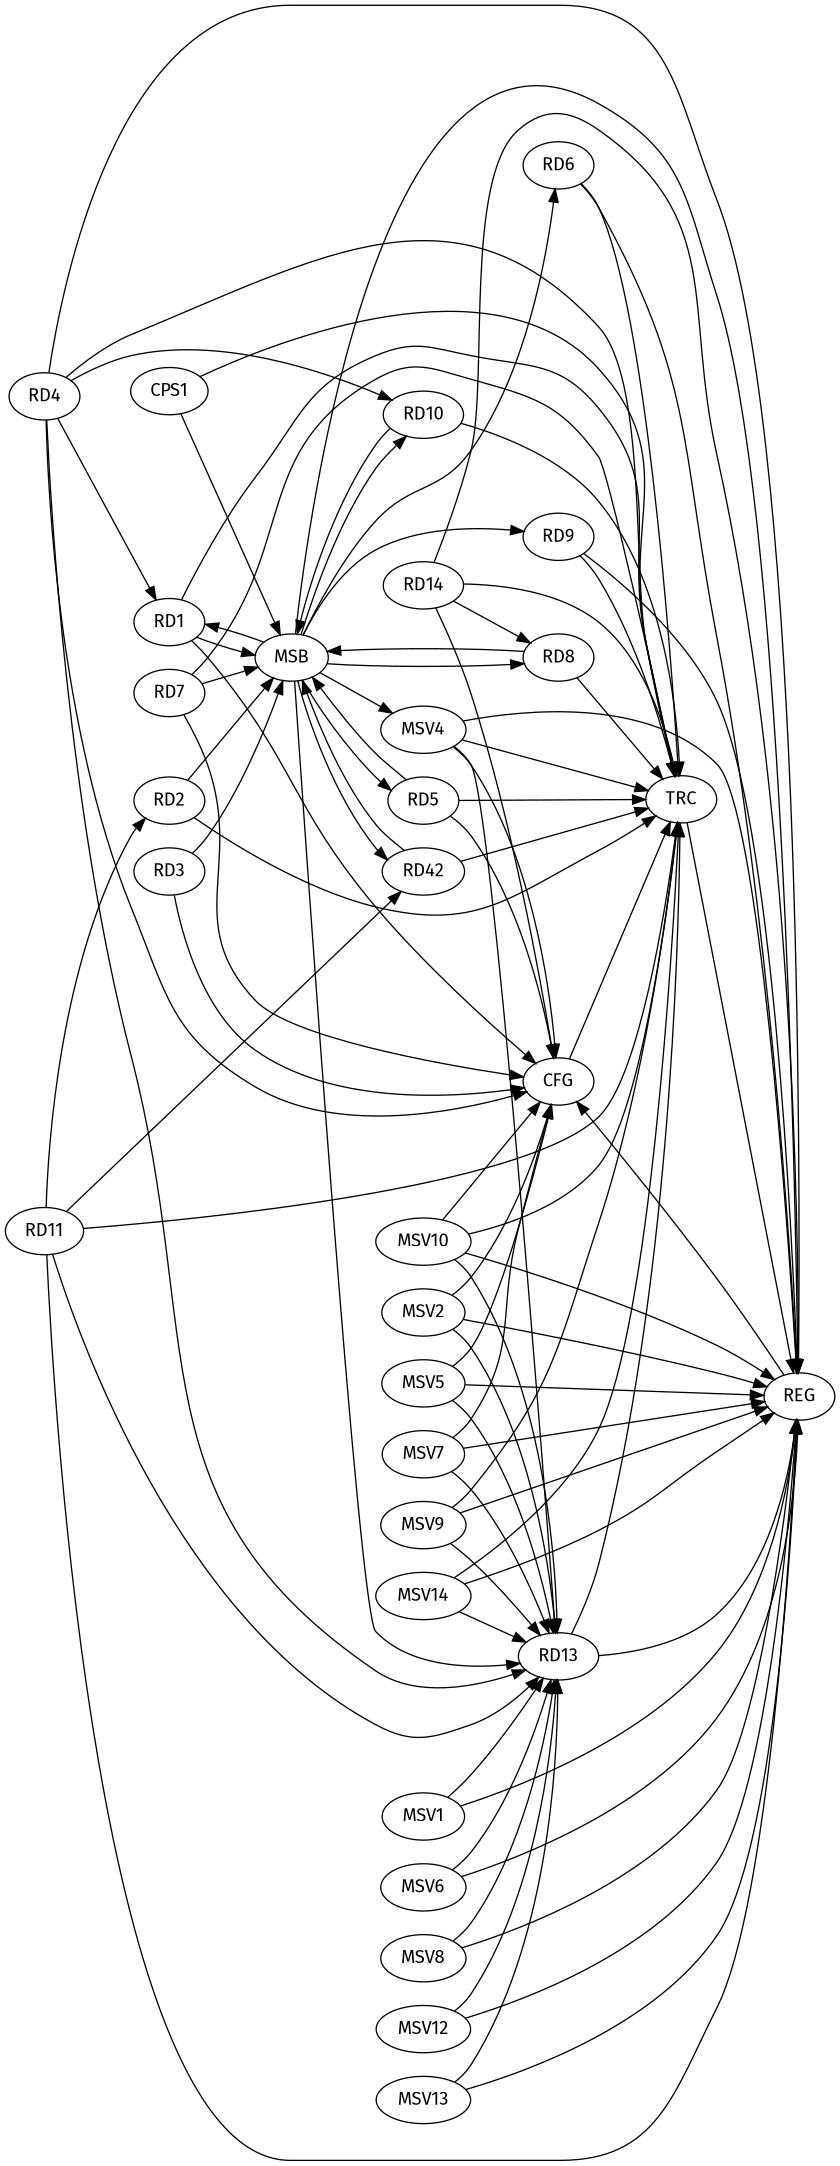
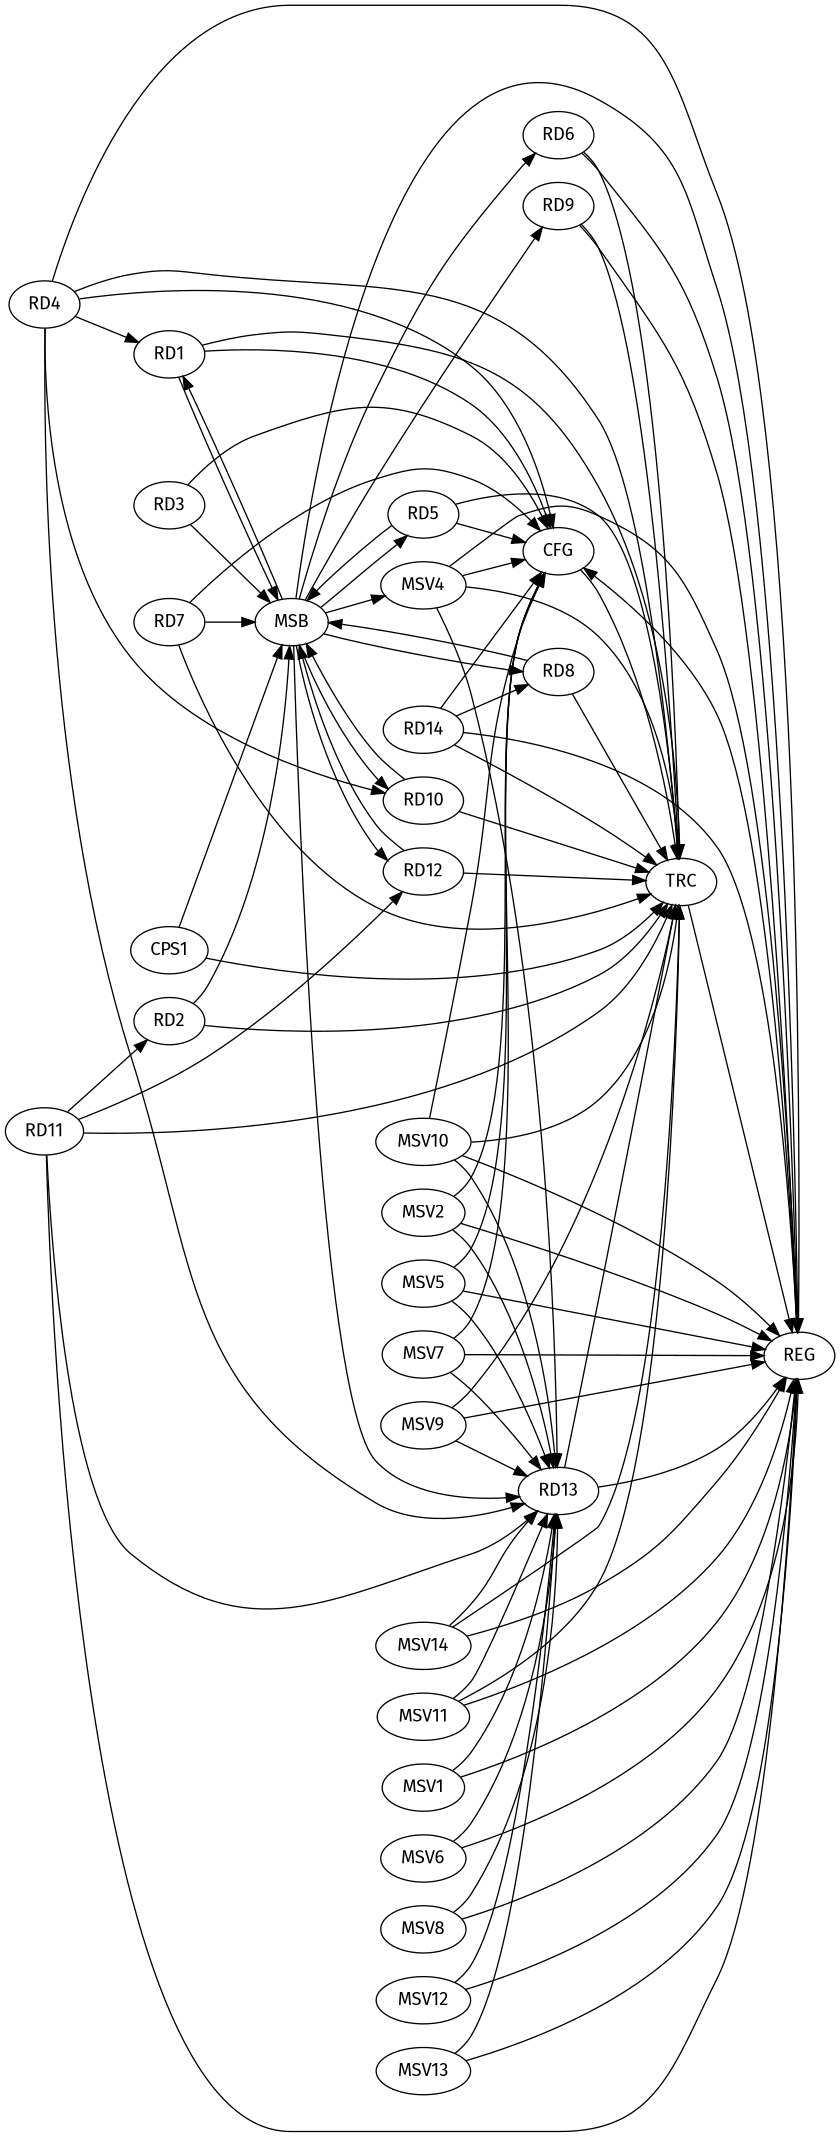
  strict digraph {
    fontname="Fira Sans"
    rankdir=LR
    node [fontname="Fira Sans"]
    edge [fontname="Fira Sans"]
    n1 [label=RD1]
    n2 [label=MSB]
    n3 [label=CFG]
    n4 [label=TRC]
    n5 [label=RD10]
    n6 [label=RD13]
    n7 [label=REG]
    n8 [label=RD5]
    n9 [label=RD6]
    n10 [label=RD8]
    n11 [label=RD9]
-   n12 [label=RD42]
+   n12 [label=RD12]
    n13 [label=MSV4]
    n14 [label=RD2]
    n15 [label=RD3]
    n16 [label=RD4]
    n17 [label=RD7]
    n18 [label=RD11]
    n19 [label=RD14]
    n20 [label=CPS1]
    n21 [label=MSV1]
    n22 [label=MSV2]
    n23 [label=MSV5]
    n24 [label=MSV6]
    n25 [label=MSV7]
    n26 [label=MSV8]
    n27 [label=MSV9]
    n28 [label=MSV10]
+   n29 [label=MSV11]
    n30 [label=MSV12]
    n31 [label=MSV13]
    n32 [label=MSV14]
    n1 -> n2
    n1 -> n3
    n1 -> n4
    n2 -> n1
    n2 -> n5
    n2 -> n6
    n2 -> n7
    n2 -> n8
    n2 -> n9
    n2 -> n10
    n2 -> n11
    n2 -> n12
    n2 -> n13
    n3 -> n4
    n4 -> n7
    n5 -> n2
    n5 -> n4
    n6 -> n4
    n6 -> n7
    n7 -> n3
    n8 -> n2
    n8 -> n3
    n8 -> n4
    n9 -> n4
    n9 -> n7
    n10 -> n2
    n10 -> n4
    n11 -> n4
    n11 -> n7
    n12 -> n2
    n12 -> n4
    n13 -> n3
    n13 -> n4
    n13 -> n6
    n13 -> n7
    n14 -> n2
    n14 -> n4
    n15 -> n2
    n15 -> n3
    n16 -> n1
    n16 -> n3
    n16 -> n4
    n16 -> n5
    n16 -> n6
    n16 -> n7
    n17 -> n2
    n17 -> n3
    n17 -> n4
    n18 -> n4
    n18 -> n6
    n18 -> n7
    n18 -> n12
    n18 -> n14
    n19 -> n3
    n19 -> n4
    n19 -> n7
    n19 -> n10
    n20 -> n2
    n20 -> n4
    n21 -> n6
    n21 -> n7
    n22 -> n3
    n22 -> n6
    n22 -> n7
    n23 -> n3
    n23 -> n6
    n23 -> n7
    n24 -> n6
    n24 -> n7
    n25 -> n3
    n25 -> n6
    n25 -> n7
    n26 -> n6
    n26 -> n7
    n27 -> n4
    n27 -> n6
    n27 -> n7
    n28 -> n3
    n28 -> n4
    n28 -> n6
    n28 -> n7
+   n29 -> n4
+   n29 -> n6
+   n29 -> n7
    n30 -> n6
    n30 -> n7
    n31 -> n6
    n31 -> n7
    n32 -> n4
    n32 -> n6
    n32 -> n7
  }
